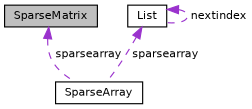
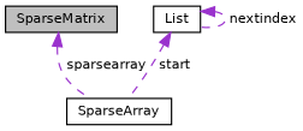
  digraph {
    node [color=black fillcolor=white fontname=Helvetica fontsize=10 shape=record style=filled]
    edge [color=darkorchid3 dir=back fontname=Helvetica fontsize=10 labelfontname=Helvetica labelfontsize=10 style=dashed]
    n1 [fillcolor=grey75 fontcolor=black height=0.2 label=SparseMatrix width=0.4]
    n2 [height=0.2 label=SparseArray width=0.4]
    n3 [height=0.2 label=List width=0.4]
    n1 -> n2 [label=" sparsearray"]
-   n3 -> n2 [label=" sparsearray"]
+   n3 -> n2 [label=" start"]
    n3 -> n3 [label=" nextindex"]
  }
